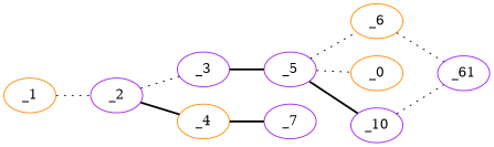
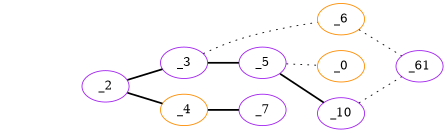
  graph {
    rankdir=LR
    node [charge=0 chem=4 color=purple symbol="N  " x=3.7321 y=0.5]
    edge [style=dotted valence=1]
-   _1 [color=darkorange x=3.732 y=1.5]
    _2 [chem=1 symbol="C  "]
    _3 [chem=1 symbol="C  " x=4.5981 y=0]
    _4 [color=darkorange x=2.866 y=0]
    _5 [chem=1 symbol="C  " x=4.5981 y=-1]
    _6 [color=darkorange x=5.5491 y=0.309]
    _7 [chem=1 symbol="C  " x=2]
    n8 [color=darkorange label=_0 y=-1.5]
    _10 [x=5.5491 y=-1.309]
    n10 [chem=1 label=_61 symbol="C  " x=6.1369 y=-0.5]
-   _1 -- _2
-   _2 -- _3 [valence=2]
+   _2 -- _3 [style=bold valence=2]
    _2 -- _4 [style=bold]
    _3 -- _5 [style=bold]
-   _5 -- _6
+   _3 -- _6
    _4 -- _7 [style=bold]
    _5 -- n8
    _5 -- _10 [style=bold valence=2]
    _6 -- n10 [valence=2]
    _10 -- n10
  }
